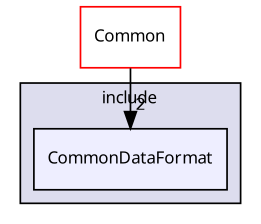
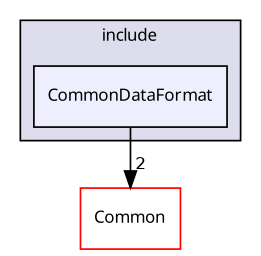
  digraph {
    compound=true
    fontname="Noto Sans"
    node [fontname="Noto Sans" fontsize=10 shape=box]
    n1 [fillcolor="#eeeeff" label=CommonDataFormat pencolor=black style=filled]
    n2 [color=red label=Common]
    subgraph cluster_1 {
      bgcolor="#ddddee"
      fontsize=10
      label=include
      pencolor=black
      n1
    }
-   n2 -> n1 [headlabel=2 labeldistance=1.5 labelfontname=Helvetica labelfontsize=10 fontname="Noto Sans"]
+   n1 -> n2 [headlabel=2 labeldistance=1.5 labelfontname=Helvetica labelfontsize=10 fontname="Noto Sans"]
  }
